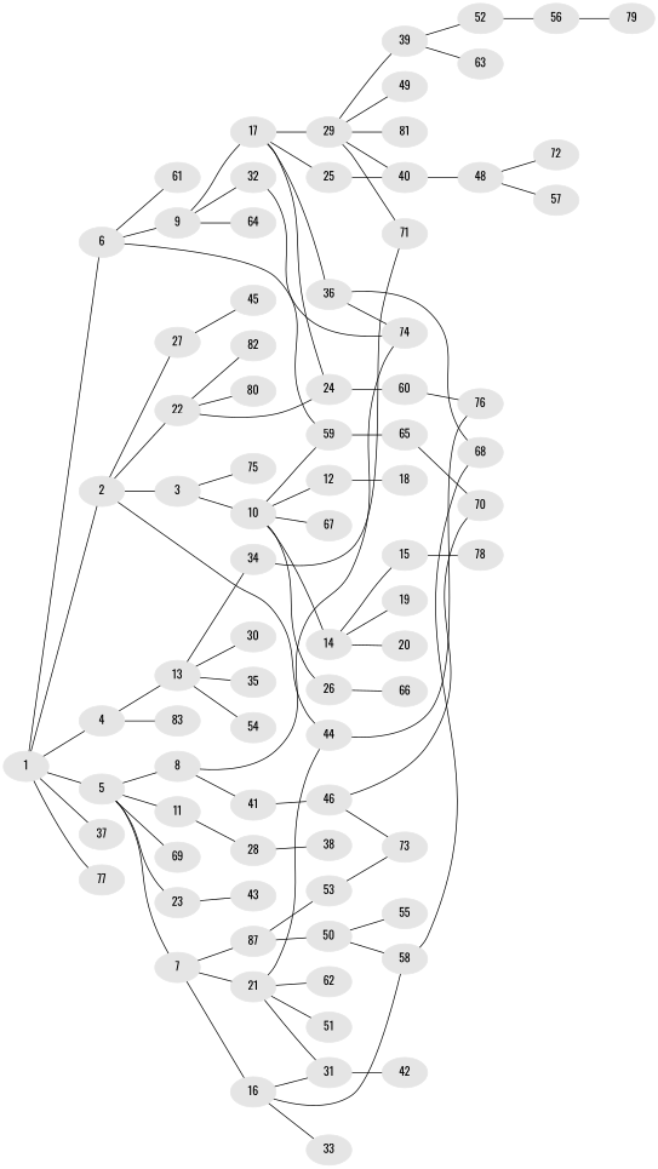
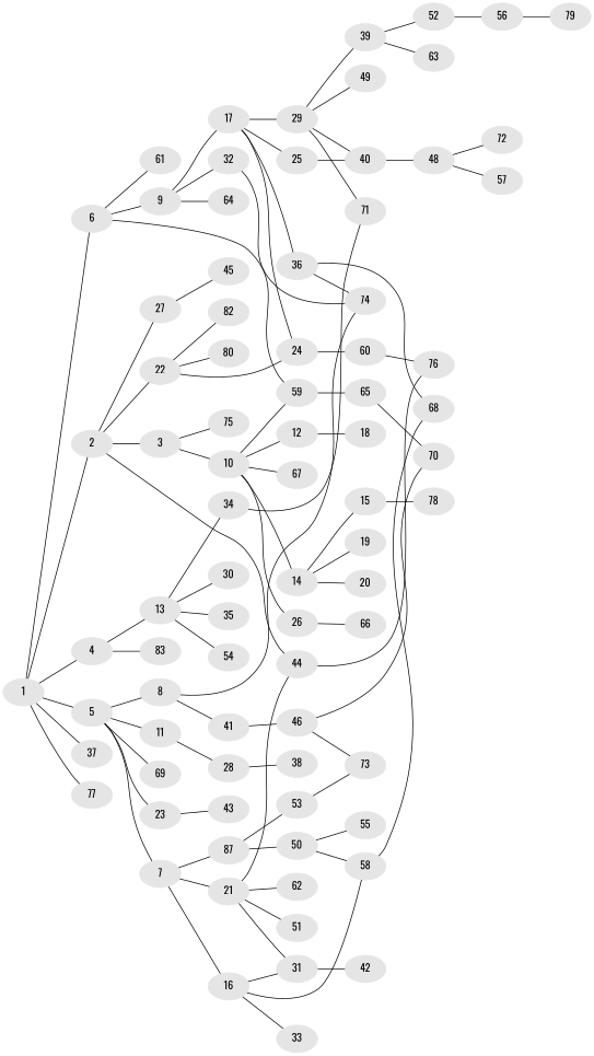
  graph {
    fontname=Oswald
    rankdir=LR
    node [color=gray90 fontname=Oswald style=filled]
    edge [fontname=Oswald]
    1
    2
    4
    5
    6
    37
    77
    3
    22
    27
    44
    13
    83
    7
    8
    11
    23
    69
    9
    59
    61
    10
    75
    24
    80
    82
    45
    76
    12
    14
    26
    67
    30
    34
    35
    54
    16
    21
    n39 [label=87]
    41
    74
    28
    43
    17
    32
    64
    65
    31
    33
    58
    51
    62
    50
    53
    46
    25
    29
    36
    18
    15
    19
    20
    66
    38
    71
    78
    42
    68
    60
    40
    39
    49
-   81
    48
    52
    63
    56
    57
    72
    70
    73
    55
    79
    1 -- 2
    1 -- 4
    1 -- 5
    1 -- 6
    1 -- 37
    1 -- 77
    2 -- 3
    2 -- 22
    2 -- 27
    2 -- 44
    4 -- 13
    4 -- 83
    5 -- 7
    5 -- 8
    5 -- 11
    5 -- 23
    5 -- 69
    6 -- 9
    6 -- 59
    6 -- 61
    3 -- 10
    3 -- 75
    22 -- 24
    22 -- 80
    22 -- 82
    27 -- 45
    44 -- 76
    13 -- 30
    13 -- 34
    13 -- 35
    13 -- 54
    7 -- 16
    7 -- 21
    7 -- n39
    8 -- 41
    8 -- 74
    11 -- 28
    23 -- 43
    9 -- 17
    9 -- 32
    9 -- 64
    59 -- 65
    10 -- 59
    10 -- 12
    10 -- 14
    10 -- 26
    10 -- 67
    24 -- 60
    12 -- 18
    14 -- 15
    14 -- 19
    14 -- 20
    26 -- 66
    34 -- 71
    16 -- 31
    16 -- 33
    16 -- 58
    21 -- 44
    21 -- 31
    21 -- 51
    21 -- 62
    n39 -- 50
    n39 -- 53
    41 -- 46
    28 -- 38
    17 -- 24
    17 -- 25
    17 -- 29
    17 -- 36
    32 -- 74
    65 -- 70
    31 -- 42
    58 -- 68
    50 -- 58
    50 -- 55
    53 -- 73
    46 -- 70
    46 -- 73
    25 -- 40
    29 -- 71
    29 -- 40
    29 -- 39
    29 -- 49
-   29 -- 81
    36 -- 74
    36 -- 68
    15 -- 78
    60 -- 76
    40 -- 48
    39 -- 52
    39 -- 63
    48 -- 57
    48 -- 72
    52 -- 56
    56 -- 79
  }
